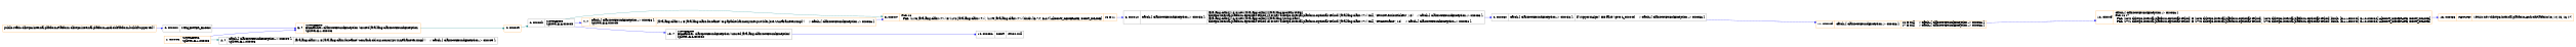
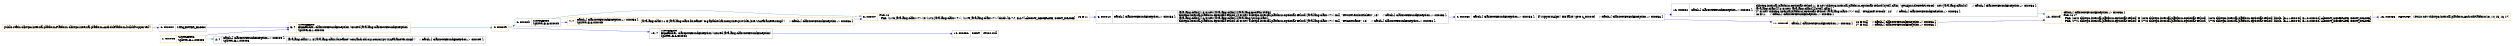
  digraph {
    rankdir=LR
    node [color=darkorange shape=record]
    edge [arrowhead=dot color=blue]
    n1 [color=gray40 label="{0\:\ 0x0000|MTH_ENTER_BLOCK\l}"]
    n2 [label="{5\:\ ?|SYNTHETIC\lExcHandler: ClassNotFoundException (unused java.lang.ClassNotFoundException)\lSplitter:B:1:0x0003\l}"]
    n3 [label="{1\:\ 0x0003|SYNTHETIC\lSplitter:B:1:0x0003\l}"]
    n4 [color=gray40 label="{2\:\ ?|Catch:\{ ClassNotFoundException \-\> 0x0009 \}\lSplitter:B:1:0x0003\l|java.lang.Class r1 = java.lang.Class.forName(\"com.android.org.conscrypt.SSLParametersImpl\")     \/\/ Catch:\{ ClassNotFoundException \-\> 0x0009 \}\l}"]
    n5 [label="{4\:\ 0x0009}"]
    n6 [label="{3\:\ 0x0007|PHI: r8 \l  PHI: (r1v3 java.lang.Class\<?\>) = (r1v2 java.lang.Class\<?\>), (r1v9 java.lang.Class\<?\>) binds: [B:7:?, B:2:?] A[DONT_GENERATE, DONT_INLINE]\l|r3 = r1\l}"]
    n7 [color=gray40 label="{8\:\ 0x0010|Catch:\{ ClassNotFoundException \-\> 0x0056 \}\l|java.lang.Class[] r5 = new java.lang.Class[]\{java.lang.Boolean.TYPE\}\lokhttp3.internal.platform.OptionalMethod r4 = new okhttp3.internal.platform.OptionalMethod((java.lang.Class\<?\>) null, \"setUseSessionTickets\", r5)     \/\/ Catch:\{ ClassNotFoundException \-\> 0x0056 \}\ljava.lang.Class[] r6 = new java.lang.Class[]\{java.lang.String.class\}\lokhttp3.internal.platform.OptionalMethod r5 = new okhttp3.internal.platform.OptionalMethod((java.lang.Class\<?\>) null, \"setHostname\", r6)     \/\/ Catch:\{ ClassNotFoundException \-\> 0x0056 \}\l}"]
    n8 [color=gray40 label="{9\:\ 0x0030|Catch:\{ ClassNotFoundException \-\> 0x0056 \}\l|if (supportsAlpn() == false) goto L_0x004d     \/\/ Catch:\{ ClassNotFoundException \-\> 0x0056 \}\l}"]
    n9 [color=gray40 label="{6\:\ 0x000b|SYNTHETIC\lSplitter:B:6:0x000b\l}"]
    n10 [label="{7\:\ ?|Catch:\{ ClassNotFoundException \-\> 0x0056 \}\lSplitter:B:6:0x000b\l|java.lang.Class r1 = java.lang.Class.forName(\"org.apache.harmony.xnet.provider.jsse.SSLParametersImpl\")     \/\/ Catch:\{ ClassNotFoundException \-\> 0x0056 \}\l}"]
    n11 [color=gray40 label="{15\:\ ?|SYNTHETIC\lExcHandler: ClassNotFoundException (unused java.lang.ClassNotFoundException)\lSplitter:B:6:0x000b\l}"]
    n12 [color=gray40 label="{14\:\ 0x0056|DONT\l|return null\l}"]
+   n13 [color=gray40 label="{10\:\ 0x0032|Catch:\{ ClassNotFoundException \-\> 0x0056 \}\l|okhttp3.internal.platform.OptionalMethod r1 = new okhttp3.internal.platform.OptionalMethod(byte[].class, \"getAlpnSelectedProtocol\", new java.lang.Class[0])     \/\/ Catch:\{ ClassNotFoundException \-\> 0x0056 \}\ljava.lang.Class[] r2 = new java.lang.Class[]\{byte[].class\}\lr7 = new okhttp3.internal.platform.OptionalMethod((java.lang.Class\<?\>) null, \"setAlpnProtocols\", r2)     \/\/ Catch:\{ ClassNotFoundException \-\> 0x0056 \}\lr6 = r1     \/\/ Catch:\{ ClassNotFoundException \-\> 0x0056 \}\l}"]
    n14 [label="{11\:\ 0x004d|Catch:\{ ClassNotFoundException \-\> 0x0056 \}\l|r6 = null     \/\/ Catch:\{ ClassNotFoundException \-\> 0x0056 \}\lr7 = null     \/\/ Catch:\{ ClassNotFoundException \-\> 0x0056 \}\l}"]
    n15 [label="{12\:\ 0x004f|Catch:\{ ClassNotFoundException \-\> 0x0056 \}\lPHI: r6 r7 \l  PHI: (r6v2 okhttp3.internal.platform.OptionalMethod) = (r6v3 okhttp3.internal.platform.OptionalMethod), (r6v6 okhttp3.internal.platform.OptionalMethod) binds: [B:11:0x004d, B:10:0x0032] A[DONT_GENERATE, DONT_INLINE]\l  PHI: (r7v1 okhttp3.internal.platform.OptionalMethod) = (r7v2 okhttp3.internal.platform.OptionalMethod), (r7v3 okhttp3.internal.platform.OptionalMethod) binds: [B:11:0x004d, B:10:0x0032] A[DONT_GENERATE, DONT_INLINE]\l}"]
    n16 [label="{13\:\ 0x0055|RETURN\l|return new okhttp3.internal.platform.AndroidPlatform(r3, r4, r5, r6, r7)\l}"]
    n17 [label="{public static okhttp3.internal.platform.Platform okhttp3.internal.platform.AndroidPlatform.buildIfSupported() }"]
    n1 -> n2
    n2 -> n5 [color=teal]
    n3 -> n2
    n3 -> n4 [arrowhead=normal color=teal]
-   n5 -> n9 [color=teal]
+   n5 -> n9 [arrowhead=normal color=teal]
    n6 -> n7 [arrowhead=vee]
    n7 -> n8
+   n8 -> n13 [style=dashed]
    n8 -> n14
    n9 -> n6 [arrowhead=normal color=teal]
    n9 -> n10 [arrowhead=normal]
-   n9 -> n11 [arrowhead=normal]
+   n5 -> n11 [arrowhead=normal]
    n10 -> n6
    n11 -> n12
+   n13 -> n15 [color=teal]
    n14 -> n15
    n15 -> n16 [arrowhead=normal]
    n17 -> n1 [arrowhead=normal]
  }
